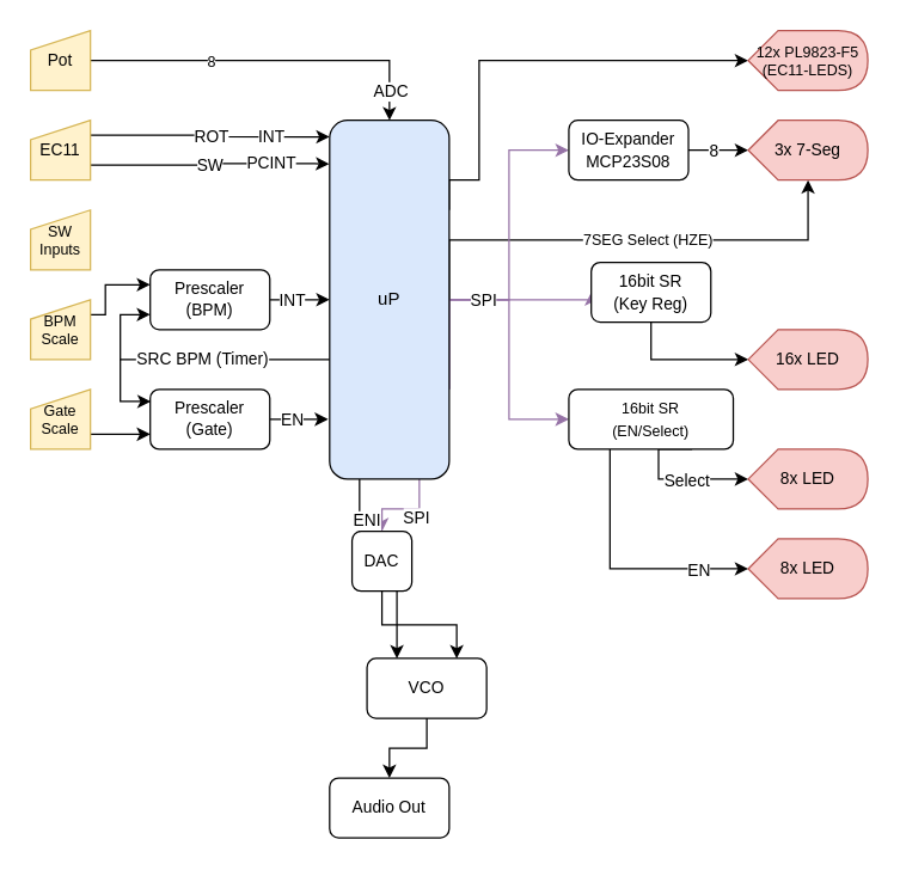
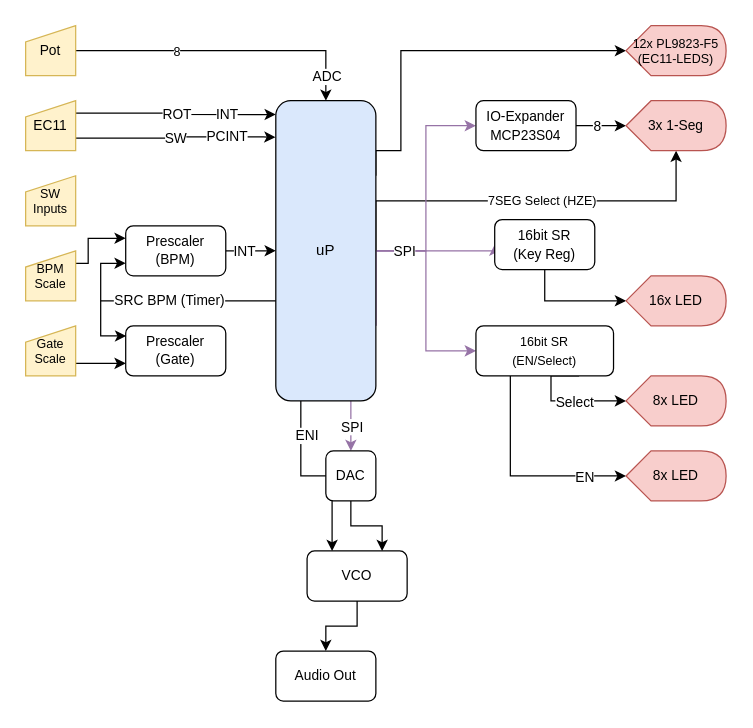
  <mxCell id="0" />
  <mxCell id="1" parent="0" />
  <mxCell id="2" style="edgeStyle=orthogonalEdgeStyle;rounded=0;orthogonalLoop=1;jettySize=auto;html=1;exitX=1;exitY=0.75;exitDx=0;exitDy=0;entryX=0;entryY=0.5;entryDx=0;entryDy=0;fillColor=#e1d5e7;strokeColor=#9673a6;" parent="1" source="13" target="47" edge="1"><mxGeometry relative="1" as="geometry"><Array as="points"><mxPoint x="300" y="200" /><mxPoint x="340" y="200" /><mxPoint x="340" y="280" /></Array></mxGeometry></mxCell>
  <mxCell id="3" style="edgeStyle=orthogonalEdgeStyle;rounded=0;orthogonalLoop=1;jettySize=auto;html=1;exitX=1;exitY=0.75;exitDx=0;exitDy=0;fillColor=#e1d5e7;strokeColor=#9673a6;entryX=0;entryY=0.5;entryDx=0;entryDy=0;" parent="1" source="13" target="41" edge="1"><mxGeometry relative="1" as="geometry"><Array as="points"><mxPoint x="350" y="200" /><mxPoint x="350" y="200" /></Array></mxGeometry></mxCell>
  <mxCell id="4" style="edgeStyle=orthogonalEdgeStyle;rounded=0;orthogonalLoop=1;jettySize=auto;html=1;exitX=1;exitY=0.25;exitDx=0;exitDy=0;entryX=0;entryY=0.5;entryDx=0;entryDy=0;entryPerimeter=0;" parent="1" source="13" target="35" edge="1"><mxGeometry relative="1" as="geometry"><Array as="points"><mxPoint x="300" y="120" /><mxPoint x="320" y="120" /><mxPoint x="320" y="40" /></Array></mxGeometry></mxCell>
  <mxCell id="5" style="edgeStyle=orthogonalEdgeStyle;rounded=0;orthogonalLoop=1;jettySize=auto;html=1;exitX=1;exitY=0.5;exitDx=0;exitDy=0;entryX=0;entryY=0;entryDx=40;entryDy=40;entryPerimeter=0;" parent="1" source="13" target="21" edge="1"><mxGeometry relative="1" as="geometry"><Array as="points"><mxPoint x="540" y="160" /></Array></mxGeometry></mxCell>
  <mxCell id="6" value="&lt;font style=&quot;font-size: 10px&quot;&gt;7SEG Select (HZE)&lt;/font&gt;" style="edgeLabel;html=1;align=center;verticalAlign=middle;resizable=0;points=[];" parent="5" vertex="1" connectable="0"><mxGeometry x="0.077" y="1" relative="1" as="geometry"><mxPoint as="offset" /></mxGeometry></mxCell>
  <mxCell id="7" style="edgeStyle=orthogonalEdgeStyle;rounded=0;orthogonalLoop=1;jettySize=auto;html=1;exitX=1;exitY=0.5;exitDx=0;exitDy=0;entryX=0;entryY=0.5;entryDx=0;entryDy=0;fontFamily=Helvetica;fontSize=11;fillColor=#e1d5e7;strokeColor=#9673a6;" edge="1" parent="1" source="13" target="16"><mxGeometry relative="1" as="geometry" /></mxCell>
  <mxCell id="8" value="SPI" style="edgeLabel;html=1;align=center;verticalAlign=middle;resizable=0;points=[];fontSize=11;fontFamily=Helvetica;" vertex="1" connectable="0" parent="7"><mxGeometry x="-0.827" y="-1" relative="1" as="geometry"><mxPoint x="6" y="-1" as="offset" /></mxGeometry></mxCell>
  <mxCell id="9" style="edgeStyle=orthogonalEdgeStyle;rounded=0;orthogonalLoop=1;jettySize=auto;html=1;exitX=0.75;exitY=1;exitDx=0;exitDy=0;entryX=0.5;entryY=0;entryDx=0;entryDy=0;fontFamily=Helvetica;fontSize=11;fillColor=#e1d5e7;strokeColor=#9673a6;" edge="1" parent="1" source="13" target="55"><mxGeometry relative="1" as="geometry" /></mxCell>
  <mxCell id="10" value="SPI" style="edgeLabel;html=1;align=center;verticalAlign=middle;resizable=0;points=[];fontSize=11;fontFamily=Helvetica;" vertex="1" connectable="0" parent="9"><mxGeometry x="-0.237" relative="1" as="geometry"><mxPoint y="5" as="offset" /></mxGeometry></mxCell>
  <mxCell id="11" style="edgeStyle=orthogonalEdgeStyle;rounded=0;orthogonalLoop=1;jettySize=auto;html=1;exitX=0.25;exitY=1;exitDx=0;exitDy=0;entryX=0.25;entryY=0;entryDx=0;entryDy=0;fontFamily=Helvetica;fontSize=11;" edge="1" parent="1" source="13" target="57"><mxGeometry relative="1" as="geometry" /></mxCell>
  <mxCell id="12" value="ENI" style="edgeLabel;html=1;align=center;verticalAlign=middle;resizable=0;points=[];fontSize=11;fontFamily=Helvetica;" vertex="1" connectable="0" parent="11"><mxGeometry x="-0.115" relative="1" as="geometry"><mxPoint y="-33" as="offset" /></mxGeometry></mxCell>
  <mxCell id="13" value="uP" style="rounded=1;whiteSpace=wrap;html=1;fillColor=#dae8fc;strokeColor=default;gradientColor=none;glass=0;sketch=0;shadow=0;" parent="1" vertex="1"><mxGeometry x="220" y="80" width="80" height="240" as="geometry" /></mxCell>
  <mxCell id="14" style="edgeStyle=orthogonalEdgeStyle;rounded=0;orthogonalLoop=1;jettySize=auto;html=1;exitX=1;exitY=0.5;exitDx=0;exitDy=0;entryX=0;entryY=0.5;entryDx=0;entryDy=0;entryPerimeter=0;fontSize=11;" parent="1" source="16" target="21" edge="1"><mxGeometry relative="1" as="geometry" /></mxCell>
  <mxCell id="15" value="8" style="edgeLabel;html=1;align=center;verticalAlign=middle;resizable=0;points=[];" parent="14" vertex="1" connectable="0"><mxGeometry x="-0.183" y="-2" relative="1" as="geometry"><mxPoint y="-2" as="offset" /></mxGeometry></mxCell>
- <mxCell id="16" value="&lt;font style=&quot;font-size: 11px&quot;&gt;IO-Expander&lt;br&gt;MCP23S08&lt;/font&gt;" style="rounded=1;whiteSpace=wrap;html=1;" parent="1" vertex="1"><mxGeometry x="380" y="80" width="80" height="40" as="geometry" /></mxCell>
+ <mxCell id="16" value="&lt;font style=&quot;font-size: 11px&quot;&gt;IO-Expander&lt;br&gt;MCP23S04&lt;/font&gt;" style="rounded=1;whiteSpace=wrap;html=1;" parent="1" vertex="1"><mxGeometry x="380" y="80" width="80" height="40" as="geometry" /></mxCell>
  <mxCell id="17" style="edgeStyle=orthogonalEdgeStyle;rounded=0;orthogonalLoop=1;jettySize=auto;html=1;exitX=1;exitY=0.5;exitDx=0;exitDy=0;" parent="1" edge="1"><mxGeometry relative="1" as="geometry"><mxPoint x="40" y="40" as="sourcePoint" /><mxPoint x="260" y="80" as="targetPoint" /><Array as="points"><mxPoint x="260" y="40" /><mxPoint x="260" y="80" /></Array></mxGeometry></mxCell>
  <mxCell id="18" value="&lt;font style=&quot;font-size: 11px&quot;&gt;ADC&lt;/font&gt;" style="edgeLabel;html=1;align=center;verticalAlign=middle;resizable=0;points=[];" parent="17" vertex="1" connectable="0"><mxGeometry x="-0.245" y="1" relative="1" as="geometry"><mxPoint x="122" y="21" as="offset" /></mxGeometry></mxCell>
  <mxCell id="19" value="&lt;font style=&quot;font-size: 10px&quot;&gt;8&lt;/font&gt;" style="edgeLabel;html=1;align=center;verticalAlign=middle;resizable=0;points=[];" parent="17" vertex="1" connectable="0"><mxGeometry x="-0.275" relative="1" as="geometry"><mxPoint x="6" as="offset" /></mxGeometry></mxCell>
  <mxCell id="20" value="&lt;font style=&quot;font-size: 11px&quot;&gt;Pot&lt;/font&gt;" style="shape=manualInput;whiteSpace=wrap;html=1;fontSize=11;size=13;fillColor=#fff2cc;strokeColor=#d6b656;" parent="1" vertex="1"><mxGeometry x="20" y="20" width="40" height="40" as="geometry" /></mxCell>
- <mxCell id="21" value="3x 7-Seg" style="shape=display;whiteSpace=wrap;html=1;fontSize=11;fillColor=#f8cecc;strokeColor=#b85450;" parent="1" vertex="1"><mxGeometry x="500" y="80" width="80" height="40" as="geometry" /></mxCell>
+ <mxCell id="21" value="3x 1-Seg" style="shape=display;whiteSpace=wrap;html=1;fontSize=11;fillColor=#f8cecc;strokeColor=#b85450;" parent="1" vertex="1"><mxGeometry x="500" y="80" width="80" height="40" as="geometry" /></mxCell>
  <mxCell id="22" style="edgeStyle=orthogonalEdgeStyle;rounded=0;orthogonalLoop=1;jettySize=auto;html=1;exitX=1;exitY=0.5;exitDx=0;exitDy=0;" edge="1" parent="1" source="24"><mxGeometry relative="1" as="geometry"><mxPoint x="220" y="200" as="targetPoint" /><Array as="points"><mxPoint x="220" y="200" /></Array></mxGeometry></mxCell>
  <mxCell id="23" value="INT" style="edgeLabel;html=1;align=center;verticalAlign=middle;resizable=0;points=[];" vertex="1" connectable="0" parent="22"><mxGeometry x="-0.29" relative="1" as="geometry"><mxPoint as="offset" /></mxGeometry></mxCell>
  <mxCell id="24" value="&lt;font style=&quot;font-size: 11px&quot;&gt;Prescaler (BPM)&lt;/font&gt;" style="rounded=1;whiteSpace=wrap;html=1;fontSize=10;" parent="1" vertex="1"><mxGeometry x="100" y="180" width="80" height="40" as="geometry" /></mxCell>
- <mxCell id="25" style="edgeStyle=orthogonalEdgeStyle;rounded=0;orthogonalLoop=1;jettySize=auto;html=1;exitX=1;exitY=0.5;exitDx=0;exitDy=0;entryX=-0.012;entryY=0.832;entryDx=0;entryDy=0;entryPerimeter=0;fontFamily=Helvetica;fontSize=11;" edge="1" parent="1" source="27" target="13"><mxGeometry relative="1" as="geometry" /></mxCell>
- <mxCell id="26" value="EN" style="edgeLabel;html=1;align=center;verticalAlign=middle;resizable=0;points=[];fontSize=11;fontFamily=Helvetica;" vertex="1" connectable="0" parent="25"><mxGeometry x="-0.303" y="-1" relative="1" as="geometry"><mxPoint y="-1" as="offset" /></mxGeometry></mxCell>
  <mxCell id="27" value="&lt;font style=&quot;font-size: 11px&quot;&gt;Prescaler (Gate)&lt;/font&gt;" style="rounded=1;whiteSpace=wrap;html=1;fontSize=10;" parent="1" vertex="1"><mxGeometry x="100" y="260" width="80" height="40" as="geometry" /></mxCell>
  <mxCell id="28" style="edgeStyle=orthogonalEdgeStyle;rounded=0;orthogonalLoop=1;jettySize=auto;html=1;exitX=1;exitY=0.25;exitDx=0;exitDy=0;entryX=0;entryY=0.046;entryDx=0;entryDy=0;fontSize=10;endArrow=classic;endFill=1;elbow=vertical;entryPerimeter=0;" parent="1" source="34" target="13" edge="1"><mxGeometry relative="1" as="geometry" /></mxCell>
  <mxCell id="29" value="ROT" style="edgeLabel;html=1;align=center;verticalAlign=middle;resizable=0;points=[];fontSize=11;" parent="28" vertex="1" connectable="0"><mxGeometry x="-0.1" relative="1" as="geometry"><mxPoint x="8" as="offset" /></mxGeometry></mxCell>
  <mxCell id="30" style="edgeStyle=orthogonalEdgeStyle;rounded=0;orthogonalLoop=1;jettySize=auto;html=1;exitX=1;exitY=0.75;exitDx=0;exitDy=0;fontSize=10;endArrow=classic;endFill=1;elbow=vertical;entryX=-0.003;entryY=0.122;entryDx=0;entryDy=0;entryPerimeter=0;" parent="1" source="34" target="13" edge="1"><mxGeometry relative="1" as="geometry"><mxPoint x="210" y="110" as="targetPoint" /><Array as="points"><mxPoint x="140" y="110" /><mxPoint x="140" y="109" /><mxPoint x="210" y="109" /></Array></mxGeometry></mxCell>
  <mxCell id="31" value="SW" style="edgeLabel;html=1;align=center;verticalAlign=middle;resizable=0;points=[];fontSize=11;" parent="30" vertex="1" connectable="0"><mxGeometry x="0.086" y="1" relative="1" as="geometry"><mxPoint x="-7" y="1" as="offset" /></mxGeometry></mxCell>
  <mxCell id="32" value="INT" style="edgeLabel;html=1;align=center;verticalAlign=middle;resizable=0;points=[];" parent="30" vertex="1" connectable="0"><mxGeometry x="0.688" y="-1" relative="1" as="geometry"><mxPoint x="-15" y="-20" as="offset" /></mxGeometry></mxCell>
  <mxCell id="33" value="PCINT" style="edgeLabel;html=1;align=center;verticalAlign=middle;resizable=0;points=[];fontSize=11;fontFamily=Helvetica;" vertex="1" connectable="0" parent="30"><mxGeometry x="0.509" y="1" relative="1" as="geometry"><mxPoint as="offset" /></mxGeometry></mxCell>
  <mxCell id="34" value="EC11" style="shape=manualInput;whiteSpace=wrap;html=1;fontSize=11;size=13;fillColor=#fff2cc;strokeColor=#d6b656;" parent="1" vertex="1"><mxGeometry x="20" y="80" width="40" height="40" as="geometry" /></mxCell>
  <mxCell id="35" value="12x PL9823-F5&lt;br&gt;(EC11-LEDS)" style="shape=display;whiteSpace=wrap;html=1;fontSize=10;fillColor=#f8cecc;strokeColor=#b85450;size=0.25;" parent="1" vertex="1"><mxGeometry x="500" y="20" width="80" height="40" as="geometry" /></mxCell>
  <mxCell id="36" style="edgeStyle=orthogonalEdgeStyle;rounded=0;orthogonalLoop=1;jettySize=auto;html=1;exitX=1;exitY=0.75;exitDx=0;exitDy=0;entryX=0;entryY=0.75;entryDx=0;entryDy=0;fontFamily=Helvetica;fontSize=11;" edge="1" parent="1" source="37" target="27"><mxGeometry relative="1" as="geometry" /></mxCell>
  <mxCell id="37" value="Gate&lt;br&gt;Scale" style="shape=manualInput;whiteSpace=wrap;html=1;fontSize=10;size=13;fillColor=#fff2cc;strokeColor=#d6b656;" parent="1" vertex="1"><mxGeometry x="20" y="260" width="40" height="40" as="geometry" /></mxCell>
  <mxCell id="38" style="edgeStyle=orthogonalEdgeStyle;rounded=0;orthogonalLoop=1;jettySize=auto;html=1;exitX=1;exitY=0.25;exitDx=0;exitDy=0;fontFamily=Helvetica;fontSize=11;entryX=0;entryY=0.25;entryDx=0;entryDy=0;" edge="1" parent="1" source="39" target="24"><mxGeometry relative="1" as="geometry"><mxPoint x="90" y="190" as="targetPoint" /><Array as="points"><mxPoint x="70" y="210" /><mxPoint x="70" y="190" /></Array></mxGeometry></mxCell>
  <mxCell id="39" value="BPM&lt;br&gt;Scale" style="shape=manualInput;whiteSpace=wrap;html=1;fontSize=10;size=13;fillColor=#fff2cc;strokeColor=#d6b656;" parent="1" vertex="1"><mxGeometry x="20" y="200" width="40" height="40" as="geometry" /></mxCell>
  <mxCell id="40" style="edgeStyle=orthogonalEdgeStyle;rounded=0;orthogonalLoop=1;jettySize=auto;html=1;exitX=0.5;exitY=1;exitDx=0;exitDy=0;entryX=0;entryY=0.5;entryDx=0;entryDy=0;entryPerimeter=0;fontFamily=Helvetica;fontSize=11;" edge="1" parent="1" source="41" target="42"><mxGeometry relative="1" as="geometry" /></mxCell>
  <mxCell id="41" value="&lt;font style=&quot;font-size: 11px&quot;&gt;16bit SR&lt;br&gt;(Key Reg)&lt;/font&gt;" style="rounded=1;whiteSpace=wrap;html=1;" parent="1" vertex="1"><mxGeometry x="395" y="175" width="80" height="40" as="geometry" /></mxCell>
  <mxCell id="42" value="16x LED" style="shape=display;whiteSpace=wrap;html=1;fontSize=11;fillColor=#f8cecc;strokeColor=#b85450;size=0.25;" parent="1" vertex="1"><mxGeometry x="500" y="220" width="80" height="40" as="geometry" /></mxCell>
  <mxCell id="43" style="edgeStyle=orthogonalEdgeStyle;rounded=0;orthogonalLoop=1;jettySize=auto;html=1;exitX=0.25;exitY=1;exitDx=0;exitDy=0;entryX=0;entryY=0.5;entryDx=0;entryDy=0;entryPerimeter=0;" parent="1" source="47" target="50" edge="1"><mxGeometry relative="1" as="geometry" /></mxCell>
  <mxCell id="44" value="EN" style="edgeLabel;html=1;align=center;verticalAlign=middle;resizable=0;points=[];" vertex="1" connectable="0" parent="43"><mxGeometry x="0.5" relative="1" as="geometry"><mxPoint x="10" as="offset" /></mxGeometry></mxCell>
  <mxCell id="45" style="edgeStyle=orthogonalEdgeStyle;rounded=0;orthogonalLoop=1;jettySize=auto;html=1;exitX=0.75;exitY=1;exitDx=0;exitDy=0;entryX=0;entryY=0.5;entryDx=0;entryDy=0;entryPerimeter=0;" parent="1" source="47" target="48" edge="1"><mxGeometry relative="1" as="geometry"><Array as="points"><mxPoint x="440" y="320" /></Array></mxGeometry></mxCell>
  <mxCell id="46" value="Select" style="edgeLabel;html=1;align=center;verticalAlign=middle;resizable=0;points=[];" parent="45" vertex="1" connectable="0"><mxGeometry x="0.021" relative="1" as="geometry"><mxPoint x="9" as="offset" /></mxGeometry></mxCell>
  <mxCell id="47" value="&lt;font style=&quot;font-size: 10px&quot;&gt;16bit&amp;nbsp;SR &lt;br&gt;(EN/Select)&lt;/font&gt;" style="rounded=1;whiteSpace=wrap;html=1;" parent="1" vertex="1"><mxGeometry x="380" y="260" width="110" height="40" as="geometry" /></mxCell>
  <mxCell id="48" value="8x LED" style="shape=display;whiteSpace=wrap;html=1;fontSize=11;fillColor=#f8cecc;strokeColor=#b85450;" parent="1" vertex="1"><mxGeometry x="500" y="300" width="80" height="40" as="geometry" /></mxCell>
  <mxCell id="49" value="SW&lt;br&gt;Inputs" style="shape=manualInput;whiteSpace=wrap;html=1;fontSize=10;size=13;fillColor=#fff2cc;strokeColor=#d6b656;" parent="1" vertex="1"><mxGeometry x="20" y="140" width="40" height="40" as="geometry" /></mxCell>
  <mxCell id="50" value="8x LED" style="shape=display;whiteSpace=wrap;html=1;fontSize=11;fillColor=#f8cecc;strokeColor=#b85450;" parent="1" vertex="1"><mxGeometry x="500" y="360" width="80" height="40" as="geometry" /></mxCell>
  <mxCell id="51" value="" style="endArrow=classic;html=1;rounded=0;entryX=0;entryY=0.75;entryDx=0;entryDy=0;" edge="1" parent="1" target="24"><mxGeometry width="50" height="50" relative="1" as="geometry"><mxPoint x="220" y="240" as="sourcePoint" /><mxPoint x="160" y="240" as="targetPoint" /><Array as="points"><mxPoint x="80" y="240" /><mxPoint x="80" y="210" /></Array></mxGeometry></mxCell>
  <mxCell id="52" value="SRC BPM (Timer)" style="edgeLabel;html=1;align=center;verticalAlign=middle;resizable=0;points=[];" vertex="1" connectable="0" parent="51"><mxGeometry x="-0.091" y="-1" relative="1" as="geometry"><mxPoint as="offset" /></mxGeometry></mxCell>
  <mxCell id="53" value="" style="endArrow=classic;html=1;rounded=0;entryX=0.005;entryY=0.204;entryDx=0;entryDy=0;entryPerimeter=0;" edge="1" parent="1" target="27"><mxGeometry width="50" height="50" relative="1" as="geometry"><mxPoint x="80" y="240" as="sourcePoint" /><mxPoint x="160" y="260" as="targetPoint" /><Array as="points"><mxPoint x="80" y="268" /></Array></mxGeometry></mxCell>
  <mxCell id="54" style="edgeStyle=orthogonalEdgeStyle;rounded=0;orthogonalLoop=1;jettySize=auto;html=1;exitX=0.5;exitY=1;exitDx=0;exitDy=0;entryX=0.75;entryY=0;entryDx=0;entryDy=0;fontFamily=Helvetica;fontSize=11;" edge="1" parent="1" source="55" target="57"><mxGeometry relative="1" as="geometry" /></mxCell>
- <mxCell id="55" value="DAC" style="rounded=1;whiteSpace=wrap;html=1;fontFamily=Helvetica;fontSize=11;" vertex="1" parent="1"><mxGeometry x="235" y="355" width="40" height="40" as="geometry" /></mxCell>
+ <mxCell id="55" value="DAC" style="rounded=1;whiteSpace=wrap;html=1;fontFamily=Helvetica;fontSize=11;" vertex="1" parent="1"><mxGeometry x="260" y="360" width="40" height="40" as="geometry" /></mxCell>
  <mxCell id="56" style="edgeStyle=orthogonalEdgeStyle;rounded=0;orthogonalLoop=1;jettySize=auto;html=1;exitX=0.5;exitY=1;exitDx=0;exitDy=0;entryX=0.5;entryY=0;entryDx=0;entryDy=0;fontFamily=Helvetica;fontSize=11;" edge="1" parent="1" source="57" target="58"><mxGeometry relative="1" as="geometry" /></mxCell>
  <mxCell id="57" value="VCO" style="rounded=1;whiteSpace=wrap;html=1;fontFamily=Helvetica;fontSize=11;" vertex="1" parent="1"><mxGeometry x="245" y="440" width="80" height="40" as="geometry" /></mxCell>
  <mxCell id="58" value="Audio Out" style="rounded=1;whiteSpace=wrap;html=1;fontFamily=Helvetica;fontSize=11;" vertex="1" parent="1"><mxGeometry x="220" y="520" width="80" height="40" as="geometry" /></mxCell>
